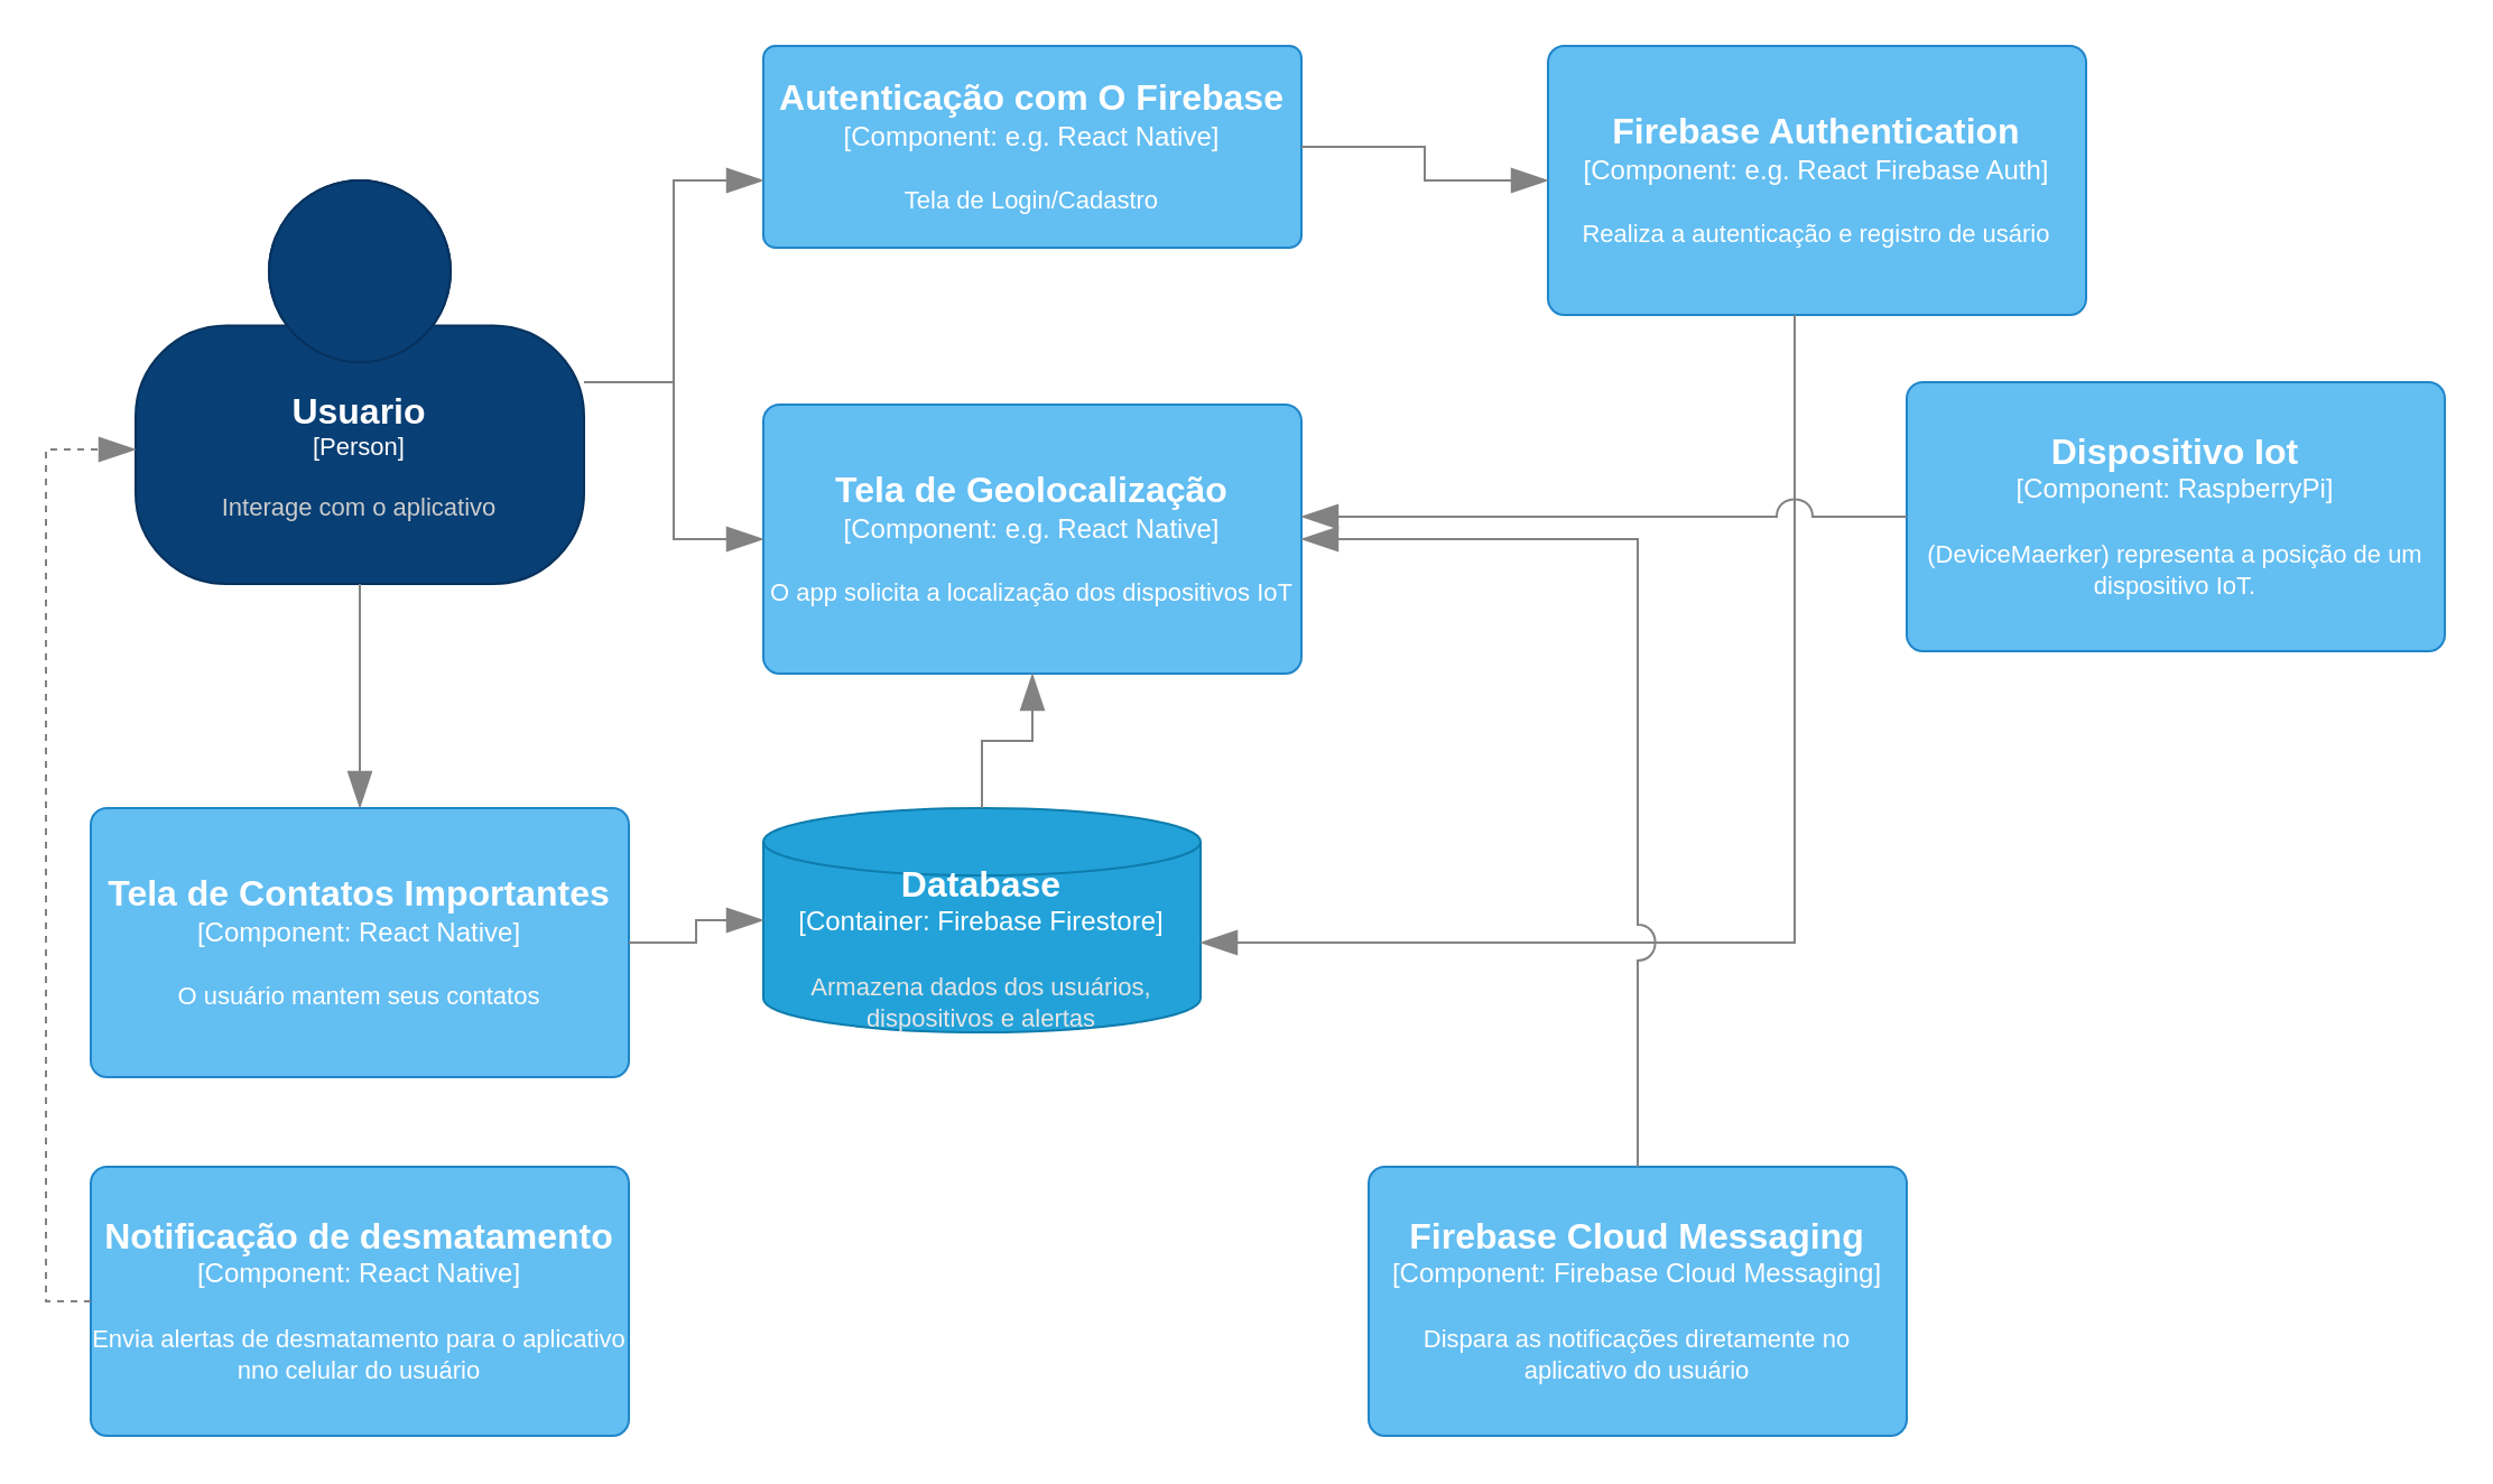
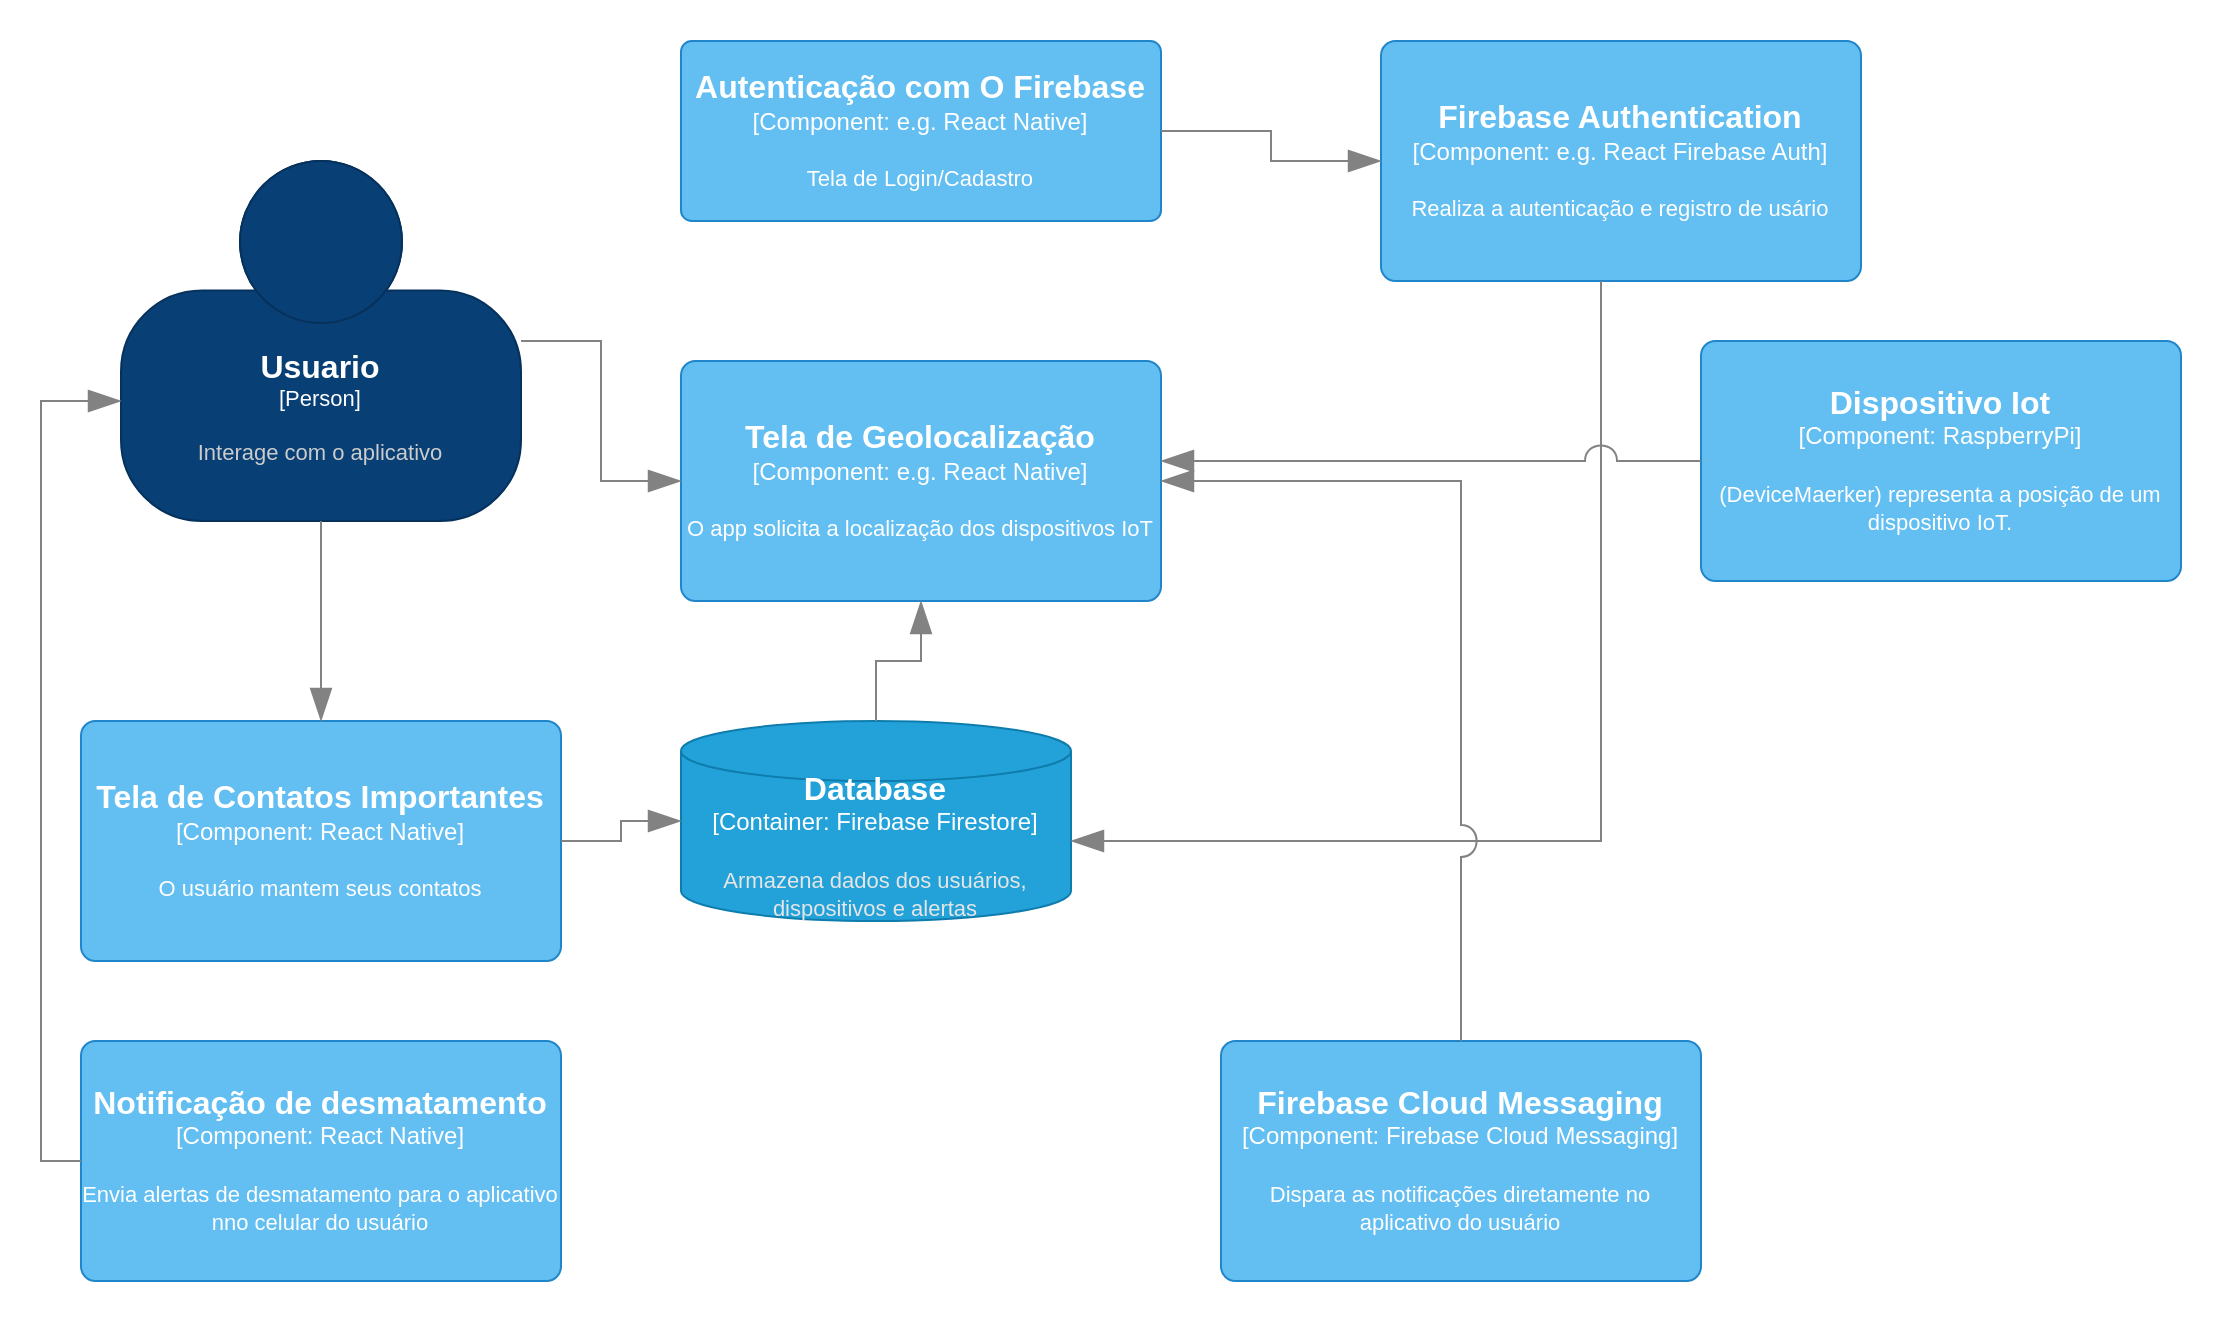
  <mxCell id="0" />
  <mxCell id="1" parent="0" />
  <mxCell id="2" value="&lt;font style=&quot;font-size: 16px&quot;&gt;&lt;b&gt;Usuario&lt;/b&gt;&lt;/font&gt;&lt;div&gt;[Person]&lt;/div&gt;&lt;br&gt;&lt;div&gt;&lt;font style=&quot;font-size: 11px&quot;&gt;&lt;font color=&quot;#cccccc&quot;&gt;Interage com o aplicativo&lt;/font&gt;&lt;/div&gt;" style="html=1;fontSize=11;dashed=0;whiteSpace=wrap;fillColor=#083F75;strokeColor=#06315C;fontColor=#ffffff;shape=mxgraph.c4.person2;align=center;metaEdit=1;points=[[0.5,0,0],[1,0.5,0],[1,0.75,0],[0.75,1,0],[0.5,1,0],[0.25,1,0],[0,0.75,0],[0,0.5,0]];resizable=0;" vertex="1" parent="1"><mxGeometry x="60" y="80" width="200" height="180" as="geometry" /></mxCell>
  <mxCell id="3" value="&lt;font style=&quot;font-size: 16px&quot;&gt;&lt;b&gt;Autenticação com O Firebase&lt;/b&gt;&lt;/font&gt;&lt;div&gt;[Component: e.g. React Native]&lt;/div&gt;&lt;br&gt;&lt;div&gt;&lt;font style=&quot;font-size: 11px&quot;&gt;Tela de Login/Cadastro&lt;/font&gt;&lt;/div&gt;" style="rounded=1;whiteSpace=wrap;html=1;labelBackgroundColor=none;fillColor=#63BEF2;fontColor=#ffffff;align=center;arcSize=6;strokeColor=#2086C9;metaEdit=1;resizable=0;points=[[0.25,0,0],[0.5,0,0],[0.75,0,0],[1,0.25,0],[1,0.5,0],[1,0.75,0],[0.75,1,0],[0.5,1,0],[0.25,1,0],[0,0.75,0],[0,0.5,0],[0,0.25,0]];" vertex="1" parent="1"><mxGeometry x="340" y="20" width="240" height="90" as="geometry" /></mxCell>
  <mxCell id="4" value="&lt;font style=&quot;font-size: 16px&quot;&gt;&lt;b&gt;Firebase Authentication&lt;/b&gt;&lt;/font&gt;&lt;div&gt;[Component: e.g. React Firebase Auth]&lt;/div&gt;&lt;br&gt;&lt;div&gt;&lt;font style=&quot;font-size: 11px&quot;&gt;Realiza a autenticação e registro de usário&lt;/font&gt;&lt;/div&gt;" style="rounded=1;whiteSpace=wrap;html=1;labelBackgroundColor=none;fillColor=#63BEF2;fontColor=#ffffff;align=center;arcSize=6;strokeColor=#2086C9;metaEdit=1;resizable=0;points=[[0.25,0,0],[0.5,0,0],[0.75,0,0],[1,0.25,0],[1,0.5,0],[1,0.75,0],[0.75,1,0],[0.5,1,0],[0.25,1,0],[0,0.75,0],[0,0.5,0],[0,0.25,0]];" vertex="1" parent="1"><mxGeometry x="690" y="20" width="240" height="120" as="geometry" /></mxCell>
  <mxCell id="5" value="&lt;font style=&quot;font-size: 16px&quot;&gt;&lt;b&gt;Tela de Geolocalização&lt;/b&gt;&lt;/font&gt;&lt;div&gt;[Component: e.g. React Native]&lt;/div&gt;&lt;br&gt;&lt;div&gt;&lt;font style=&quot;font-size: 11px&quot;&gt;O app solicita a localização dos dispositivos IoT&lt;/font&gt;&lt;/div&gt;" style="rounded=1;whiteSpace=wrap;html=1;labelBackgroundColor=none;fillColor=#63BEF2;fontColor=#ffffff;align=center;arcSize=6;strokeColor=#2086C9;metaEdit=1;resizable=0;points=[[0.25,0,0],[0.5,0,0],[0.75,0,0],[1,0.25,0],[1,0.5,0],[1,0.75,0],[0.75,1,0],[0.5,1,0],[0.25,1,0],[0,0.75,0],[0,0.5,0],[0,0.25,0]];" vertex="1" parent="1"><mxGeometry x="340" y="180" width="240" height="120" as="geometry" /></mxCell>
  <mxCell id="6" value="&lt;font style=&quot;font-size: 16px&quot;&gt;&lt;b&gt;Dispositivo Iot&lt;/b&gt;&lt;/font&gt;&lt;div&gt;[Component: RaspberryPi]&lt;/div&gt;&lt;br&gt;&lt;div&gt;&lt;font style=&quot;font-size: 11px&quot;&gt;(DeviceMaerker) representa a posição de um dispositivo IoT.&lt;/font&gt;&lt;/div&gt;" style="rounded=1;whiteSpace=wrap;html=1;labelBackgroundColor=none;fillColor=#63BEF2;fontColor=#ffffff;align=center;arcSize=6;strokeColor=#2086C9;metaEdit=1;resizable=0;points=[[0.25,0,0],[0.5,0,0],[0.75,0,0],[1,0.25,0],[1,0.5,0],[1,0.75,0],[0.75,1,0],[0.5,1,0],[0.25,1,0],[0,0.75,0],[0,0.5,0],[0,0.25,0]];" vertex="1" parent="1"><mxGeometry x="850" y="170" width="240" height="120" as="geometry" /></mxCell>
  <mxCell id="7" value="&lt;font style=&quot;font-size: 16px&quot;&gt;&lt;b&gt;Tela de Contatos Importantes&lt;/b&gt;&lt;/font&gt;&lt;div&gt;[Component: React Native]&lt;/div&gt;&lt;br&gt;&lt;div&gt;&lt;font style=&quot;font-size: 11px&quot;&gt;O usuário mantem seus contatos&lt;/font&gt;&lt;/div&gt;" style="rounded=1;whiteSpace=wrap;html=1;labelBackgroundColor=none;fillColor=#63BEF2;fontColor=#ffffff;align=center;arcSize=6;strokeColor=#2086C9;metaEdit=1;resizable=0;points=[[0.25,0,0],[0.5,0,0],[0.75,0,0],[1,0.25,0],[1,0.5,0],[1,0.75,0],[0.75,1,0],[0.5,1,0],[0.25,1,0],[0,0.75,0],[0,0.5,0],[0,0.25,0]];" vertex="1" parent="1"><mxGeometry x="40" y="360" width="240" height="120" as="geometry" /></mxCell>
  <mxCell id="8" value="&lt;font style=&quot;font-size: 16px&quot;&gt;&lt;b&gt;Database&lt;/b&gt;&lt;/font&gt;&lt;div&gt;[Container:&amp;nbsp;Firebase Firestore]&lt;/div&gt;&lt;br&gt;&lt;div&gt;&lt;font style=&quot;font-size: 11px&quot;&gt;&lt;font color=&quot;#E6E6E6&quot;&gt;Armazena dados dos usuários, dispositivos e alertas&lt;/font&gt;&lt;/div&gt;" style="shape=cylinder3;size=15;whiteSpace=wrap;html=1;boundedLbl=1;rounded=0;labelBackgroundColor=none;fillColor=#23A2D9;fontSize=12;fontColor=#ffffff;align=center;strokeColor=#0E7DAD;metaEdit=1;points=[[0.5,0,0],[1,0.25,0],[1,0.5,0],[1,0.75,0],[0.5,1,0],[0,0.75,0],[0,0.5,0],[0,0.25,0]];resizable=0;" vertex="1" parent="1"><mxGeometry x="340" y="360" width="195" height="100" as="geometry" /></mxCell>
  <mxCell id="9" value="&lt;font style=&quot;font-size: 16px&quot;&gt;&lt;b&gt;Notificação de desmatamento&lt;/b&gt;&lt;/font&gt;&lt;div&gt;[Component: React Native]&lt;/div&gt;&lt;br&gt;&lt;div&gt;&lt;font style=&quot;font-size: 11px&quot;&gt;Envia alertas de desmatamento para o aplicativo nno celular do usuário&lt;/font&gt;&lt;/div&gt;" style="rounded=1;whiteSpace=wrap;html=1;labelBackgroundColor=none;fillColor=#63BEF2;fontColor=#ffffff;align=center;arcSize=6;strokeColor=#2086C9;metaEdit=1;resizable=0;points=[[0.25,0,0],[0.5,0,0],[0.75,0,0],[1,0.25,0],[1,0.5,0],[1,0.75,0],[0.75,1,0],[0.5,1,0],[0.25,1,0],[0,0.75,0],[0,0.5,0],[0,0.25,0]];" vertex="1" parent="1"><mxGeometry x="40" y="520" width="240" height="120" as="geometry" /></mxCell>
  <mxCell id="10" value="&lt;font style=&quot;font-size: 16px&quot;&gt;&lt;b&gt;Firebase Cloud Messaging&lt;/b&gt;&lt;/font&gt;&lt;div&gt;[Component: Firebase Cloud Messaging]&lt;/div&gt;&lt;br&gt;&lt;div&gt;&lt;font style=&quot;font-size: 11px&quot;&gt;Dispara as notificações diretamente no aplicativo do usuário&lt;/font&gt;&lt;/div&gt;" style="rounded=1;whiteSpace=wrap;html=1;labelBackgroundColor=none;fillColor=#63BEF2;fontColor=#ffffff;align=center;arcSize=6;strokeColor=#2086C9;metaEdit=1;resizable=0;points=[[0.25,0,0],[0.5,0,0],[0.75,0,0],[1,0.25,0],[1,0.5,0],[1,0.75,0],[0.75,1,0],[0.5,1,0],[0.25,1,0],[0,0.75,0],[0,0.5,0],[0,0.25,0]];" vertex="1" parent="1"><mxGeometry x="610" y="520" width="240" height="120" as="geometry" /></mxCell>
  <mxCell id="11" value="" style="endArrow=blockThin;html=1;fontSize=10;fontColor=#404040;strokeWidth=1;endFill=1;strokeColor=#828282;elbow=vertical;metaEdit=1;endSize=14;startSize=14;jumpStyle=arc;jumpSize=16;rounded=0;edgeStyle=orthogonalEdgeStyle;" edge="1" parent="1" source="3" target="4"><mxGeometry width="240" relative="1" as="geometry"><mxPoint x="470" y="400" as="sourcePoint" /><mxPoint x="710" y="400" as="targetPoint" /></mxGeometry></mxCell>
- <mxCell id="12" value="" style="endArrow=blockThin;html=1;fontSize=10;fontColor=#404040;strokeWidth=1;endFill=1;strokeColor=#828282;elbow=vertical;metaEdit=1;endSize=14;startSize=14;jumpStyle=arc;jumpSize=16;rounded=0;edgeStyle=orthogonalEdgeStyle;" edge="1" parent="1" source="2" target="3"><mxGeometry width="240" relative="1" as="geometry"><mxPoint x="480" y="410" as="sourcePoint" /><mxPoint x="720" y="410" as="targetPoint" /><Array as="points"><mxPoint x="300" y="170" /><mxPoint x="300" y="80" /></Array></mxGeometry></mxCell>
  <mxCell id="13" value="" style="endArrow=blockThin;html=1;fontSize=10;fontColor=#404040;strokeWidth=1;endFill=1;strokeColor=#828282;elbow=vertical;metaEdit=1;endSize=14;startSize=14;jumpStyle=arc;jumpSize=16;rounded=0;edgeStyle=orthogonalEdgeStyle;" edge="1" parent="1" source="2" target="5"><mxGeometry width="240" relative="1" as="geometry"><mxPoint x="490" y="420" as="sourcePoint" /><mxPoint x="730" y="420" as="targetPoint" /></mxGeometry></mxCell>
  <mxCell id="14" value="" style="endArrow=blockThin;html=1;fontSize=10;fontColor=#404040;strokeWidth=1;endFill=1;strokeColor=#828282;elbow=vertical;metaEdit=1;endSize=14;startSize=14;jumpStyle=arc;jumpSize=16;rounded=0;edgeStyle=orthogonalEdgeStyle;" edge="1" parent="1" source="2" target="7"><mxGeometry width="240" relative="1" as="geometry"><mxPoint x="500" y="430" as="sourcePoint" /><mxPoint x="740" y="430" as="targetPoint" /></mxGeometry></mxCell>
  <mxCell id="15" value="" style="endArrow=blockThin;html=1;fontSize=10;fontColor=#404040;strokeWidth=1;endFill=1;strokeColor=#828282;elbow=vertical;metaEdit=1;endSize=14;startSize=14;jumpStyle=arc;jumpSize=16;rounded=0;edgeStyle=orthogonalEdgeStyle;" edge="1" parent="1" source="7" target="8"><mxGeometry width="240" relative="1" as="geometry"><mxPoint x="510" y="440" as="sourcePoint" /><mxPoint x="750" y="440" as="targetPoint" /></mxGeometry></mxCell>
  <mxCell id="16" value="" style="endArrow=blockThin;html=1;fontSize=10;fontColor=#404040;strokeWidth=1;endFill=1;strokeColor=#828282;elbow=vertical;metaEdit=1;endSize=14;startSize=14;jumpStyle=arc;jumpSize=16;rounded=0;edgeStyle=orthogonalEdgeStyle;" edge="1" parent="1" source="4" target="8"><mxGeometry width="240" relative="1" as="geometry"><mxPoint x="520" y="450" as="sourcePoint" /><mxPoint x="760" y="450" as="targetPoint" /><Array as="points"><mxPoint x="800" y="420" /></Array></mxGeometry></mxCell>
  <mxCell id="17" value="" style="endArrow=blockThin;html=1;fontSize=10;fontColor=#404040;strokeWidth=1;endFill=1;strokeColor=#828282;elbow=vertical;metaEdit=1;endSize=14;startSize=14;jumpStyle=arc;jumpSize=16;rounded=0;edgeStyle=orthogonalEdgeStyle;" edge="1" parent="1" source="8" target="5"><mxGeometry width="240" relative="1" as="geometry"><mxPoint x="530" y="460" as="sourcePoint" /><mxPoint x="770" y="460" as="targetPoint" /></mxGeometry></mxCell>
  <mxCell id="18" value="" style="endArrow=blockThin;html=1;fontSize=10;fontColor=#404040;strokeWidth=1;endFill=1;strokeColor=#828282;elbow=vertical;metaEdit=1;endSize=14;startSize=14;jumpStyle=arc;jumpSize=16;rounded=0;edgeStyle=orthogonalEdgeStyle;" edge="1" parent="1" source="6" target="5"><mxGeometry width="240" relative="1" as="geometry"><mxPoint x="540" y="470" as="sourcePoint" /><mxPoint x="780" y="470" as="targetPoint" /><Array as="points"><mxPoint x="930" y="240" /><mxPoint x="930" y="240" /></Array></mxGeometry></mxCell>
  <mxCell id="19" value="" style="endArrow=blockThin;html=1;fontSize=10;fontColor=#404040;strokeWidth=1;endFill=1;strokeColor=#828282;elbow=vertical;metaEdit=1;endSize=14;startSize=14;jumpStyle=arc;jumpSize=16;rounded=0;edgeStyle=orthogonalEdgeStyle;" edge="1" parent="1" source="10" target="5"><mxGeometry width="240" relative="1" as="geometry"><mxPoint x="550" y="480" as="sourcePoint" /><mxPoint x="790" y="480" as="targetPoint" /><Array as="points"><mxPoint x="730" y="240" /></Array></mxGeometry></mxCell>
- <mxCell id="20" value="" style="endArrow=blockThin;html=1;fontSize=10;fontColor=#404040;strokeWidth=1;endFill=1;strokeColor=#828282;elbow=vertical;metaEdit=1;endSize=14;startSize=14;jumpStyle=arc;jumpSize=16;rounded=0;edgeStyle=orthogonalEdgeStyle;dashed=1;" edge="1" parent="1" source="9" target="2"><mxGeometry width="240" relative="1" as="geometry"><mxPoint x="570" y="500" as="sourcePoint" /><mxPoint x="810" y="500" as="targetPoint" /><Array as="points"><mxPoint x="20" y="580" /><mxPoint x="20" y="200" /></Array></mxGeometry></mxCell>
+ <mxCell id="20" value="" style="endArrow=blockThin;html=1;fontSize=10;fontColor=#404040;strokeWidth=1;endFill=1;strokeColor=#828282;elbow=vertical;metaEdit=1;endSize=14;startSize=14;jumpStyle=arc;jumpSize=16;rounded=0;edgeStyle=orthogonalEdgeStyle;" edge="1" parent="1" source="9" target="2"><mxGeometry width="240" relative="1" as="geometry"><mxPoint x="570" y="500" as="sourcePoint" /><mxPoint x="810" y="500" as="targetPoint" /><Array as="points"><mxPoint x="20" y="580" /><mxPoint x="20" y="200" /></Array></mxGeometry></mxCell>
